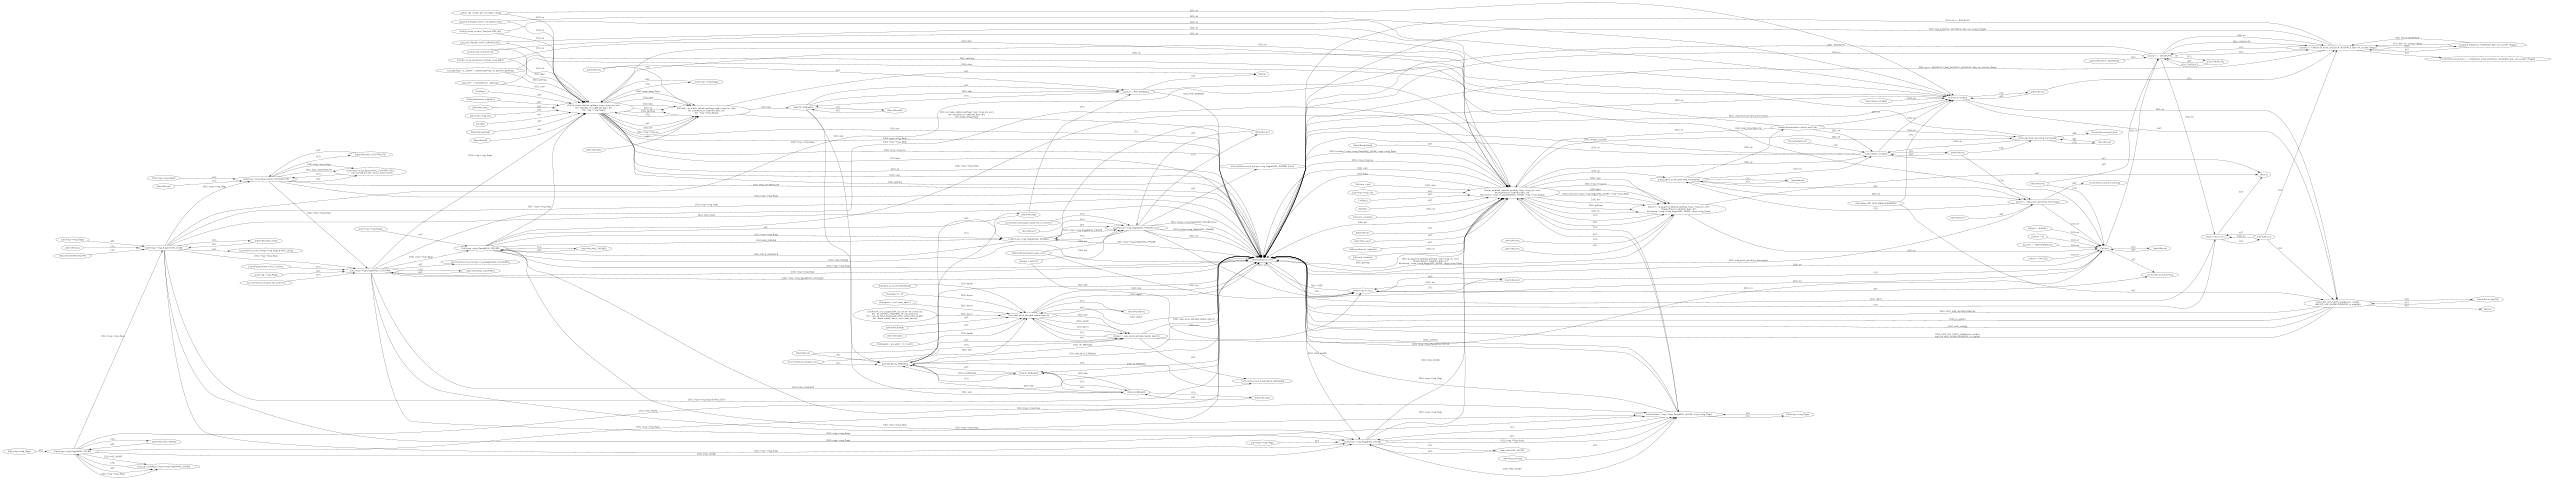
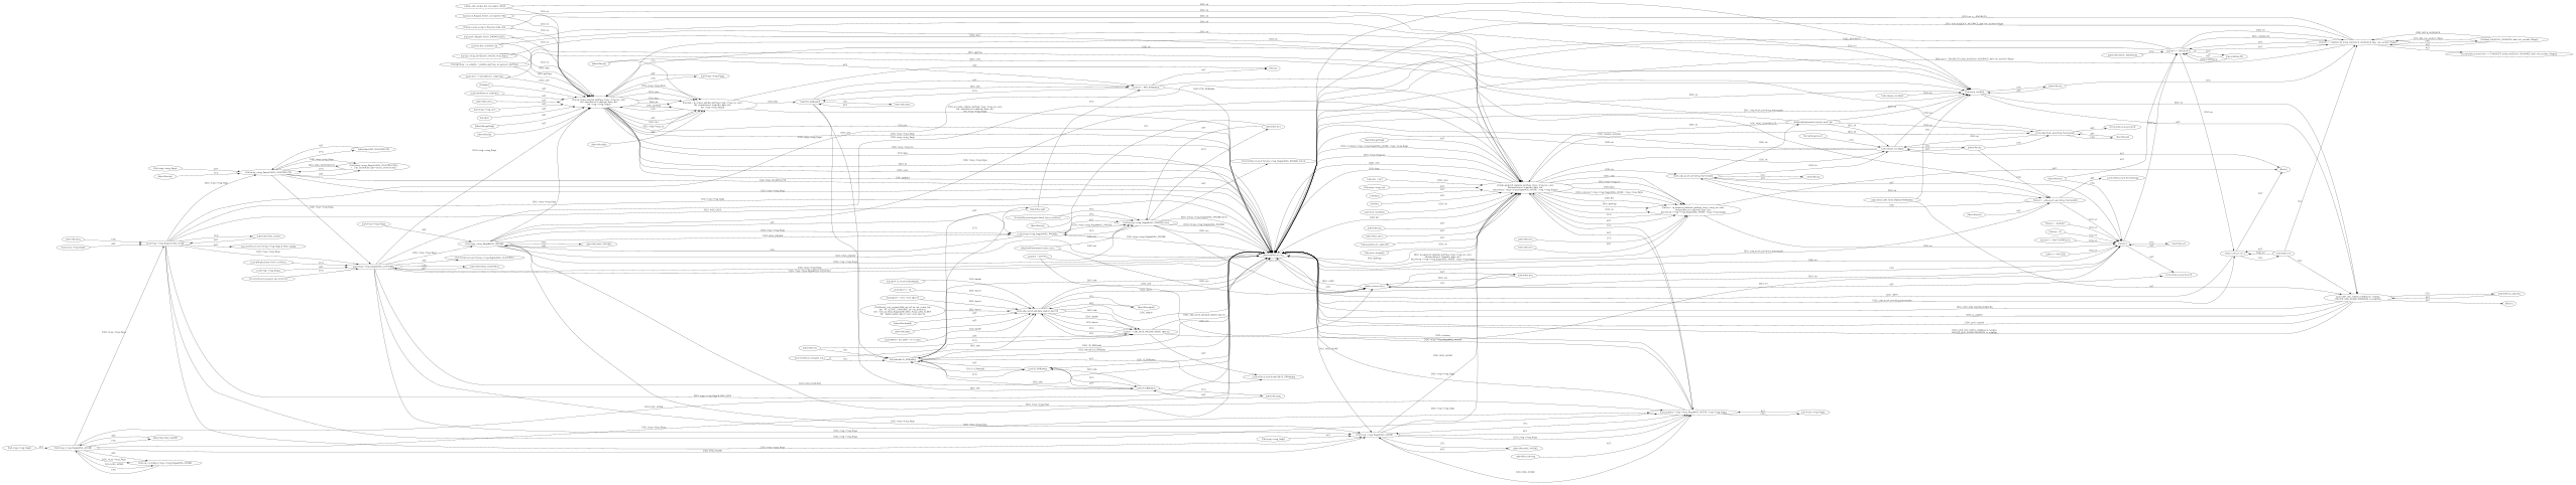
  digraph {
    fontname=Montserrat
    rankdir=LR
    node [fontname=Montserrat]
    edge [fontname=Montserrat]
    n1 [label="(Call,msg->msg_flags&MSG_PROBE)"]
    n2 [label="(Call,ip_make_skb(sk, getfrag, msg->msg_iov, ulen,\n\t\t\t\t  sizeof(struct udphdr), &ipc, &rt,\n\t\t\t\t  msg->msg_flags))"]
    n3 [label="(Call,ip_append_data(sk, getfrag, msg->msg_iov, ulen,\n\t\t\tsizeof(struct udphdr), &ipc, &rt,\n\t\t\tcorkreq ? msg->msg_flags|MSG_MORE : msg->msg_flags))"]
    n4 [label="(Call,msg->msg_flags|MSG_MORE)"]
    n5 [label="(Call,corkreq ? msg->msg_flags|MSG_MORE : msg->msg_flags)"]
    n6 [label="(Call,!(msg->msg_flags&MSG_PROBE))"]
    n7 [label="(Identifier,MSG_PROBE)"]
    n8 [label="(MethodReturn,int)"]
    n9 [label="(Call,skb = ip_make_skb(sk, getfrag, msg->msg_iov, ulen,\n\t\t\t\t  sizeof(struct udphdr), &ipc, &rt,\n\t\t\t\t  msg->msg_flags))"]
    n10 [label="(Call,sock_net(sk))"]
    n11 [label="(Call,msg->msg_flags)"]
    n12 [label="(Call,err = ip_append_data(sk, getfrag, msg->msg_iov, ulen,\n\t\t\tsizeof(struct udphdr), &ipc, &rt,\n\t\t\tcorkreq ? msg->msg_flags|MSG_MORE : msg->msg_flags))"]
    n13 [label="(Call,udp_flush_pending_frames(sk))"]
    n14 [label="(Call,release_sock(sk))"]
-   n15 [label="(Call,output_push_pending_frames(sk))"]
+   n15 [label="(Call,udp_push_pending_frames(sk))"]
    n16 [label="(Identifier,MSG_MORE)"]
    n17 [label="(Call,msg->msg_flags)"]
    n18 [label="(Call,!(msg->msg_flags&MSG_PROBE) || len)"]
    n19 [label="(Return,return err;)"]
    n20 [label="(Return,return len;)"]
    n21 [label="(Call,msg->msg_flags&MSG_CONFIRM)"]
    n22 [label="(Identifier,MSG_CONFIRM)"]
    n23 [label="(ControlStructure,if (msg->msg_flags&MSG_CONFIRM))"]
    n24 [label="(Call,msg->msg_flags & MSG_OOB)"]
    n25 [label="(Call,msg->msg_flags & MSG_DONTROUTE)"]
    n26 [label="(Identifier,MSG_OOB)"]
    n27 [label="(ControlStructure,if (msg->msg_flags & MSG_OOB))"]
    n28 [label="(Call,(msg->msg_flags & MSG_DONTROUTE) ||\n\t    (ipc.opt && ipc.opt->opt.is_strictroute))"]
    n29 [label="(Identifier,MSG_DONTROUTE)"]
    n30 [label="(Call,msg->msg_flags&MSG_MORE)"]
    n31 [label="(Call,up->corkflag || msg->msg_flags&MSG_MORE)"]
    n32 [label="(Identifier,MSG_MORE)"]
    n33 [label="(Call,PTR_ERR(skb))"]
    n34 [label="(Block,)"]
    n35 [label="(Call,UDP_INC_STATS_USER(sock_net(sk),\n\t\t\t\tUDP_MIB_SNDBUFERRORS, is_udplite))"]
    n36 [label="(Identifier,sk)"]
    n37 [label="(Call,err = PTR_ERR(skb))"]
    n38 [label="(Call,skb && !IS_ERR(skb))"]
    n39 [label="(Call,IS_ERR(skb))"]
    n40 [label="(Identifier,skb)"]
    n41 [label="(Call,!err)"]
    n42 [label="(Call,udp_send_skb(skb, daddr, dport))"]
    n43 [label="(Call,!IS_ERR(skb))"]
    n44 [label="(Identifier,skb)"]
    n45 [label="(ControlStructure,if (skb && !IS_ERR(skb)))"]
    n46 [label="(Identifier,skb)"]
    n47 [label="(Call,err == -ENOBUFS)"]
    n48 [label="(Identifier,err)"]
    n49 [label="(ControlStructure,if (!err))"]
    n50 [label="(Call,err == -ENOBUFS || test_bit(SOCK_NOSPACE, &sk->sk_socket->flags))"]
    n51 [label="(Call,-ENOBUFS)"]
    n52 [label="(Call,test_bit(SOCK_NOSPACE, &sk->sk_socket->flags))"]
    n53 [label="(ControlStructure,if (err == -ENOBUFS || test_bit(SOCK_NOSPACE, &sk->sk_socket->flags)))"]
    n54 [label="(Block,)"]
    n55 [label="(Identifier,err)"]
    n56 [label="(Call,err = udp_send_skb(skb, daddr, dport))"]
    n57 [label="(Identifier,dport)"]
    n58 [label="(Identifier,is_udplite)"]
    n59 [label="(Block,)"]
    n60 [label="(ControlStructure,if (err))"]
    n61 [label="(Identifier,sk)"]
    n62 [label="(Identifier,sk)"]
    n63 [label="(Call,err = udp_push_pending_frames(sk))"]
    n64 [label="(Identifier,sk)"]
    n65 [label="(MethodParameterIn,struct sock *sk)"]
    n66 [label="(ControlStructure,if (!corkreq))"]
    n67 [label="(ControlStructure,if (!(msg->msg_flags&MSG_PROBE) || len))"]
    n68 [label="(Identifier,len)"]
    n69 [label="(Identifier,len)"]
    n70 [label="(Call,ulen = len)"]
    n71 [label="(ControlStructure,goto out;)"]
    n72 [label="(Call,msg->msg_flags)"]
    n73 [label="(Call,msg->msg_iov)"]
    n74 [label="(Call,sk_dst_set(sk, dst_clone(&rt->dst)))"]
    n75 [label="(Call,msg->msg_iov)"]
    n76 [label="(Call,err = -EACCES)"]
    n77 [label="(Call,sock_flag(sk, SOCK_LOCALROUTE))"]
    n78 [label="(Identifier,skb)"]
    n79 [label="(Call,release_sock(sk))"]
    n80 [label="(Call,&ipc)"]
    n81 [label="(Call,daddr = ipc.addr = rt->rt_dst)"]
    n82 [label="(Call,msg->msg_flags)"]
    n83 [label="(MethodParameterIn,size_t len)"]
    n84 [label="(Identifier,err)"]
    n85 [label="(Call,&rt)"]
    n86 [label="(Identifier,corkreq)"]
    n87 [label="(Call,sock_flag(sk, SOCK_BROADCAST))"]
    n88 [label="(Call,msg->msg_flags)"]
    n89 [label="(Call,len > 0xFFFF)"]
    n90 [label="(Identifier,sk)"]
    n91 [label="(Call,ipv4_is_multicast(daddr))"]
    n92 [label="(Identifier,err)"]
    n93 [label="(Call,dport == 0)"]
    n94 [label="(Call,lock_sock(sk))"]
    n95 [label="(Call,ulen += sizeof(struct udphdr))"]
    n96 [label="(Call,dport = inet->inet_dport)"]
    n97 [label="(Call,sk_dst_check(sk, 0))"]
    n98 [label="(Call,ip_cmsg_send(sock_net(sk), msg, &ipc))"]
    n99 [label="(JumpTarget,out:)"]
    n100 [label="(Identifier,skb)"]
    n101 [label="(Call,&ipc)"]
    n102 [label="(ControlStructure,goto back_from_confirm;)"]
    n103 [label="(ControlStructure,goto do_confirm;)"]
    n104 [label="(Identifier,err)"]
    n105 [label="(Call,msg->msg_flags)"]
    n106 [label="(Call,flowi4_init_output(&fl4, ipc.oif, sk->sk_mark, tos,\n\t\t\t\t   RT_SCOPE_UNIVERSE, sk->sk_protocol,\n\t\t\t\t   inet_sk_flowi_flags(sk)|FLOWI_FLAG_CAN_SLEEP,\n\t\t\t\t   faddr, saddr, dport, inet->inet_sport))"]
    n107 [label="(Call,sizeof(struct udphdr))"]
    n108 [label="(Identifier,UDP_MIB_SNDBUFERRORS)"]
    n109 [label="(Identifier,err)"]
    n110 [label="(JumpTarget,back_from_confirm:)"]
    n111 [label="(Identifier,ulen)"]
    n112 [label="(Call,err = -EINVAL)"]
    n113 [label="(Identifier,daddr)"]
    n114 [label="(Identifier,SOCK_NOSPACE)"]
    n115 [label="(Identifier,sk)"]
    n116 [label="(Identifier,err)"]
    n117 [label="(Identifier,ipc)"]
    n118 [label="(Call,err = 0)"]
    n119 [label="(Call,getfrag = is_udplite ? udplite_getfrag : ip_generic_getfrag)"]
    n120 [label="(Identifier,ulen)"]
    n121 [label="(Call,&rt)"]
    n122 [label="(Call,msg->msg_flags)"]
    n123 [label="(Call,sizeof(struct udphdr))"]
    n124 [label="(Identifier,err)"]
    n125 [label="(Identifier,ipc)"]
    n126 [label="(Call,lock_sock(sk))"]
    n127 [label="(Call,msg->msg_flags)"]
    n128 [label="(Identifier,err)"]
    n129 [label="(Identifier,getfrag)"]
    n130 [label="(Identifier,getfrag)"]
    n131 [label="(Call,ip_route_output_flow(net, &fl4, sk))"]
-   n132 [label="(Identifier,EOPNOTSUPP)"]
    n133 [label="(Call,err == -ENETUNREACH)"]
    n1 -> n2 [label="DDG: msg->msg_flags"]
    n1 -> n3 [label="DDG: msg->msg_flags"]
    n1 -> n4 [label="DDG: msg->msg_flags"]
    n1 -> n5 [label="DDG: msg->msg_flags"]
    n1 -> n6 [label="AST: "]
    n1 -> n6 [label="DDG: msg->msg_flags"]
    n1 -> n6 [label="DDG: MSG_PROBE"]
    n1 -> n7 [label="CFG: "]
    n1 -> n8 [label="DDG: MSG_PROBE"]
    n1 -> n8 [label="DDG: msg->msg_flags"]
    n2 -> n8 [label="DDG: sk"]
    n2 -> n8 [label="DDG: ulen"]
    n2 -> n8 [label="DDG: getfrag"]
    n2 -> n8 [label="DDG: &rt"]
    n2 -> n8 [label="DDG: msg->msg_flags"]
    n2 -> n8 [label="DDG: msg->msg_iov"]
    n2 -> n8 [label="DDG: &ipc"]
    n2 -> n9 [label="AST: "]
    n2 -> n9 [label="DDG: &rt"]
    n2 -> n9 [label="DDG: msg->msg_iov"]
    n2 -> n9 [label="DDG: msg->msg_flags"]
    n2 -> n9 [label="DDG: ulen"]
    n2 -> n9 [label="DDG: &ipc"]
    n2 -> n9 [label="DDG: sk"]
    n2 -> n9 [label="DDG: getfrag"]
    n2 -> n10 [label="DDG: sk"]
    n2 -> n11 [label="CFG: "]
    n3 -> n5 [label="CFG: "]
    n3 -> n8 [label="DDG: corkreq ? msg->msg_flags|MSG_MORE : msg->msg_flags"]
    n3 -> n8 [label="DDG: msg->msg_iov"]
    n3 -> n8 [label="DDG: ulen"]
    n3 -> n8 [label="DDG: &ipc"]
    n3 -> n8 [label="DDG: &rt"]
    n3 -> n8 [label="DDG: getfrag"]
    n3 -> n12 [label="AST: "]
    n3 -> n12 [label="DDG: ulen"]
    n3 -> n12 [label="DDG: msg->msg_iov"]
    n3 -> n12 [label="DDG: &ipc"]
    n3 -> n12 [label="DDG: corkreq ? msg->msg_flags|MSG_MORE : msg->msg_flags"]
    n3 -> n12 [label="DDG: &rt"]
    n3 -> n12 [label="DDG: getfrag"]
    n3 -> n12 [label="DDG: sk"]
    n3 -> n13 [label="DDG: sk"]
    n3 -> n14 [label="DDG: sk"]
    n3 -> n15 [label="DDG: sk"]
    n4 -> n3 [label="DDG: msg->msg_flags"]
    n4 -> n3 [label="DDG: MSG_MORE"]
    n4 -> n5 [label="AST: "]
    n4 -> n5 [label="DDG: msg->msg_flags"]
    n4 -> n5 [label="DDG: MSG_MORE"]
    n4 -> n16 [label="CFG: "]
    n5 -> n3 [label="AST: "]
    n5 -> n4 [label="CFG: "]
    n5 -> n8 [label="DDG: corkreq"]
    n5 -> n8 [label="DDG: msg->msg_flags|MSG_MORE"]
    n5 -> n8 [label="DDG: msg->msg_flags"]
    n5 -> n17 [label="CFG: "]
-   n6 -> n1 [label="DDG: SOCK_NOSPACE"]
+   n6 -> n1 [label="CFG: "]
    n6 -> n8 [label="DDG: msg->msg_flags&MSG_PROBE"]
    n6 -> n18 [label="AST: "]
    n6 -> n18 [label="DDG: msg->msg_flags&MSG_PROBE"]
    n7 -> n1 [label="AST: "]
    n8 -> n4 [label="DDG: MSG_MORE"]
-   n8 -> n19 [label="CFG: "]
+   n8 -> n19 [label="DDG: udp_push_pending_frames(sk)"]
    n8 -> n20 [label="CFG: "]
    n9 -> n2 [label="CFG: "]
    n9 -> n8 [label="DDG: ip_make_skb(sk, getfrag, msg->msg_iov, ulen,\n\t\t\t\t  sizeof(struct udphdr), &ipc, &rt,\n\t\t\t\t  msg->msg_flags)"]
    n9 -> n33 [label="DDG: skb"]
    n9 -> n34 [label="AST: "]
    n10 -> n8 [label="DDG: sk"]
    n10 -> n35 [label="AST: "]
    n10 -> n35 [label="DDG: sk"]
    n10 -> n36 [label="CFG: "]
    n11 -> n2 [label="AST: "]
    n12 -> n3 [label="CFG: "]
    n12 -> n8 [label="DDG: ip_append_data(sk, getfrag, msg->msg_iov, ulen,\n\t\t\tsizeof(struct udphdr), &ipc, &rt,\n\t\t\tcorkreq ? msg->msg_flags|MSG_MORE : msg->msg_flags)"]
    n12 -> n41 [label="DDG: err"]
    n12 -> n54 [label="AST: "]
    n13 -> n8 [label="DDG: udp_flush_pending_frames(sk)"]
    n13 -> n14 [label="DDG: sk"]
    n13 -> n60 [label="AST: "]
    n13 -> n61 [label="CFG: "]
    n14 -> n8 [label="DDG: release_sock(sk)"]
    n14 -> n8 [label="DDG: sk"]
    n14 -> n10 [label="DDG: sk"]
    n14 -> n54 [label="AST: "]
    n14 -> n62 [label="CFG: "]
    n15 -> n14 [label="DDG: sk"]
    n15 -> n63 [label="AST: "]
    n15 -> n63 [label="DDG: sk"]
    n15 -> n64 [label="CFG: "]
    n15 -> n65 [label="DDG: sk"]
    n16 -> n4 [label="AST: "]
    n17 -> n5 [label="AST: "]
    n18 -> n6 [label="CFG: "]
    n18 -> n8 [label="DDG: !(msg->msg_flags&MSG_PROBE)"]
    n18 -> n8 [label="DDG: len"]
    n18 -> n8 [label="DDG: !(msg->msg_flags&MSG_PROBE) || len"]
    n18 -> n20 [label="DDG: len"]
    n18 -> n67 [label="AST: "]
    n18 -> n68 [label="CFG: "]
    n19 -> n8 [label="DDG: <RET>"]
    n19 -> n54 [label="AST: "]
    n19 -> n55 [label="CFG: "]
    n20 -> n8 [label="DDG: <RET>"]
    n20 -> n49 [label="AST: "]
    n20 -> n69 [label="CFG: "]
    n21 -> n1 [label="DDG: msg->msg_flags"]
    n21 -> n2 [label="DDG: msg->msg_flags"]
    n21 -> n3 [label="DDG: msg->msg_flags"]
    n21 -> n4 [label="DDG: msg->msg_flags"]
    n21 -> n5 [label="DDG: msg->msg_flags"]
    n21 -> n8 [label="DDG: msg->msg_flags"]
    n21 -> n8 [label="DDG: msg->msg_flags&MSG_CONFIRM"]
    n21 -> n8 [label="DDG: MSG_CONFIRM"]
    n21 -> n22 [label="CFG: "]
    n21 -> n23 [label="AST: "]
    n22 -> n21 [label="AST: "]
    n24 -> n3 [label="DDG: msg->msg_flags"]
    n24 -> n4 [label="DDG: msg->msg_flags"]
    n24 -> n5 [label="DDG: msg->msg_flags"]
    n24 -> n8 [label="DDG: MSG_OOB"]
    n24 -> n8 [label="DDG: msg->msg_flags & MSG_OOB"]
    n24 -> n8 [label="DDG: msg->msg_flags"]
    n24 -> n21 [label="DDG: msg->msg_flags"]
    n24 -> n25 [label="DDG: msg->msg_flags"]
    n24 -> n26 [label="CFG: "]
    n24 -> n27 [label="AST: "]
    n25 -> n8 [label="DDG: MSG_DONTROUTE"]
    n25 -> n8 [label="DDG: msg->msg_flags"]
    n25 -> n21 [label="DDG: msg->msg_flags"]
    n25 -> n28 [label="AST: "]
    n25 -> n28 [label="DDG: msg->msg_flags"]
    n25 -> n28 [label="DDG: MSG_DONTROUTE"]
    n25 -> n29 [label="CFG: "]
    n26 -> n24 [label="AST: "]
    n28 -> n25 [label="CFG: "]
    n29 -> n25 [label="AST: "]
    n30 -> n4 [label="DDG: MSG_MORE"]
    n30 -> n8 [label="DDG: MSG_MORE"]
    n30 -> n8 [label="DDG: msg->msg_flags"]
    n30 -> n24 [label="DDG: msg->msg_flags"]
    n30 -> n31 [label="AST: "]
    n30 -> n31 [label="DDG: msg->msg_flags"]
    n30 -> n31 [label="DDG: MSG_MORE"]
    n30 -> n32 [label="CFG: "]
    n31 -> n30 [label="CFG: "]
    n32 -> n30 [label="AST: "]
    n33 -> n37 [label="AST: "]
    n33 -> n37 [label="DDG: skb"]
    n33 -> n38 [label="DDG: skb"]
    n33 -> n39 [label="DDG: skb"]
    n33 -> n40 [label="CFG: "]
    n35 -> n8 [label="DDG: is_udplite"]
    n35 -> n8 [label="DDG: sock_net(sk)"]
    n35 -> n8 [label="DDG: UDP_INC_STATS_USER(sock_net(sk),\n\t\t\t\tUDP_MIB_SNDBUFERRORS, is_udplite)"]
    n35 -> n8 [label="DDG: UDP_MIB_SNDBUFERRORS"]
    n35 -> n58 [label="CFG: "]
    n35 -> n59 [label="AST: "]
    n36 -> n10 [label="AST: "]
    n36 -> n50 [label="CFG: "]
    n37 -> n8 [label="DDG: PTR_ERR(skb)"]
    n37 -> n33 [label="CFG: "]
    n37 -> n34 [label="AST: "]
    n37 -> n41 [label="DDG: MSG_DONTROUTE"]
    n38 -> n8 [label="DDG: !IS_ERR(skb)"]
    n38 -> n8 [label="DDG: skb && !IS_ERR(skb)"]
    n38 -> n8 [label="DDG: skb"]
    n38 -> n42 [label="DDG: skb"]
    n38 -> n43 [label="CFG: "]
    n38 -> n44 [label="CFG: "]
    n38 -> n45 [label="AST: "]
    n39 -> n38 [label="DDG: skb"]
    n39 -> n43 [label="AST: "]
    n39 -> n43 [label="DDG: skb"]
    n39 -> n46 [label="CFG: "]
    n40 -> n33 [label="AST: "]
    n41 -> n8 [label="DDG: err"]
    n41 -> n8 [label="DDG: !err"]
    n41 -> n47 [label="DDG: err"]
    n41 -> n48 [label="CFG: "]
    n41 -> n49 [label="AST: "]
    n42 -> n8 [label="DDG: skb"]
    n42 -> n8 [label="DDG: dport"]
    n42 -> n8 [label="DDG: daddr"]
    n42 -> n56 [label="AST: "]
    n42 -> n56 [label="DDG: skb"]
    n42 -> n56 [label="DDG: daddr"]
    n42 -> n56 [label="DDG: dport"]
    n42 -> n57 [label="CFG: "]
    n43 -> n8 [label="DDG: IS_ERR(skb)"]
    n43 -> n38 [label="AST: "]
    n43 -> n38 [label="DDG: IS_ERR(skb)"]
    n43 -> n39 [label="CFG: "]
    n44 -> n37 [label="CFG: "]
    n44 -> n38 [label="AST: "]
    n46 -> n39 [label="AST: "]
    n47 -> n8 [label="DDG: err"]
    n47 -> n8 [label="DDG: -ENOBUFS"]
    n47 -> n19 [label="DDG: err"]
    n47 -> n50 [label="AST: "]
    n47 -> n50 [label="DDG: err"]
    n47 -> n50 [label="DDG: -ENOBUFS"]
    n47 -> n51 [label="CFG: "]
    n48 -> n41 [label="AST: "]
    n50 -> n8 [label="DDG: err == -ENOBUFS"]
    n50 -> n8 [label="DDG: test_bit(SOCK_NOSPACE, &sk->sk_socket->flags)"]
    n50 -> n8 [label="DDG: err == -ENOBUFS || test_bit(SOCK_NOSPACE, &sk->sk_socket->flags)"]
    n50 -> n47 [label="CFG: "]
    n50 -> n52 [label="CFG: "]
    n50 -> n53 [label="AST: "]
    n51 -> n47 [label="AST: "]
    n51 -> n47 [label="DDG: ENOBUFS"]
    n52 -> n50 [label="AST: "]
    n52 -> n50 [label="DDG: SOCK_NOSPACE"]
    n52 -> n50 [label="DDG: &sk->sk_socket->flags"]
    n55 -> n19 [label="AST: "]
    n55 -> n19 [label="DDG: err"]
    n55 -> n35 [label="CFG: "]
    n55 -> n50 [label="CFG: "]
    n56 -> n8 [label="DDG: udp_send_skb(skb, daddr, dport)"]
    n56 -> n41 [label="DDG: err"]
    n56 -> n42 [label="CFG: "]
    n56 -> n45 [label="AST: "]
    n57 -> n42 [label="AST: "]
    n58 -> n35 [label="AST: "]
    n61 -> n13 [label="AST: "]
    n62 -> n13 [label="CFG: "]
    n62 -> n14 [label="AST: "]
    n62 -> n63 [label="CFG: "]
    n63 -> n8 [label="DDG: udp_push_pending_frames(sk)"]
    n63 -> n15 [label="CFG: "]
    n63 -> n41 [label="DDG: err"]
    n63 -> n66 [label="AST: "]
    n64 -> n15 [label="AST: "]
    n65 -> n2 [label="DDG: sk"]
    n65 -> n3 [label="DDG: sk"]
    n65 -> n10 [label="DDG: sk"]
    n65 -> n13 [label="DDG: sk"]
    n65 -> n14 [label="DDG: sk"]
    n68 -> n6 [label="CFG: "]
    n68 -> n18 [label="AST: "]
    n69 -> n20 [label="AST: "]
    n69 -> n20 [label="DDG: len"]
    n69 -> n41 [label="CFG: "]
    n70 -> n3 [label="DDG: ulen"]
    n71 -> n38 [label="CFG: "]
    n71 -> n56 [label="CFG: "]
    n72 -> n21 [label="AST: "]
    n73 -> n2 [label="AST: "]
    n74 -> n2 [label="DDG: sk"]
    n74 -> n10 [label="DDG: sk"]
    n75 -> n3 [label="AST: "]
    n76 -> n41 [label="DDG: err"]
    n77 -> n2 [label="DDG: sk"]
    n77 -> n10 [label="DDG: sk"]
    n78 -> n42 [label="AST: "]
    n79 -> n10 [label="DDG: sk"]
    n80 -> n3 [label="AST: "]
    n81 -> n42 [label="DDG: daddr"]
    n82 -> n24 [label="AST: "]
    n83 -> n18 [label="DDG: len"]
    n83 -> n20 [label="DDG: len"]
    n84 -> n41 [label="CFG: "]
    n84 -> n47 [label="AST: "]
    n85 -> n3 [label="AST: "]
    n86 -> n5 [label="AST: "]
    n87 -> n2 [label="DDG: sk"]
    n87 -> n10 [label="DDG: sk"]
    n88 -> n4 [label="AST: "]
    n89 -> n18 [label="DDG: len"]
    n89 -> n20 [label="DDG: len"]
    n90 -> n2 [label="AST: "]
    n91 -> n42 [label="DDG: daddr"]
    n92 -> n18 [label="CFG: "]
    n93 -> n42 [label="DDG: dport"]
    n94 -> n3 [label="DDG: sk"]
    n95 -> n2 [label="DDG: ulen"]
    n95 -> n3 [label="DDG: ulen"]
    n96 -> n42 [label="DDG: dport"]
    n97 -> n2 [label="DDG: sk"]
    n97 -> n10 [label="DDG: sk"]
    n98 -> n2 [label="DDG: &ipc"]
    n98 -> n3 [label="DDG: &ipc"]
    n99 -> n14 [label="CFG: "]
    n100 -> n9 [label="AST: "]
    n101 -> n2 [label="AST: "]
    n102 -> n18 [label="CFG: "]
    n103 -> n21 [label="CFG: "]
    n104 -> n9 [label="CFG: "]
    n104 -> n37 [label="AST: "]
    n105 -> n1 [label="AST: "]
    n106 -> n42 [label="DDG: dport"]
    n107 -> n2 [label="AST: "]
    n108 -> n10 [label="CFG: "]
    n108 -> n35 [label="AST: "]
    n109 -> n63 [label="AST: "]
    n110 -> n21 [label="CFG: "]
    n111 -> n2 [label="AST: "]
    n112 -> n41 [label="DDG: err"]
    n113 -> n42 [label="AST: "]
    n114 -> n47 [label="CFG: "]
    n115 -> n3 [label="AST: "]
    n116 -> n12 [label="CFG: "]
    n117 -> n24 [label="CFG: "]
    n118 -> n41 [label="DDG: err"]
    n119 -> n2 [label="DDG: getfrag"]
    n119 -> n3 [label="DDG: getfrag"]
    n120 -> n3 [label="AST: "]
    n121 -> n2 [label="AST: "]
    n122 -> n25 [label="AST: "]
    n123 -> n3 [label="AST: "]
    n124 -> n12 [label="AST: "]
    n125 -> n25 [label="CFG: "]
    n126 -> n3 [label="DDG: sk"]
    n127 -> n30 [label="AST: "]
    n128 -> n38 [label="CFG: "]
    n128 -> n56 [label="AST: "]
    n129 -> n3 [label="AST: "]
    n130 -> n2 [label="AST: "]
    n131 -> n2 [label="DDG: sk"]
    n131 -> n10 [label="DDG: sk"]
-   n132 -> n24 [label="CFG: "]
    n133 -> n41 [label="DDG: err"]
  }
